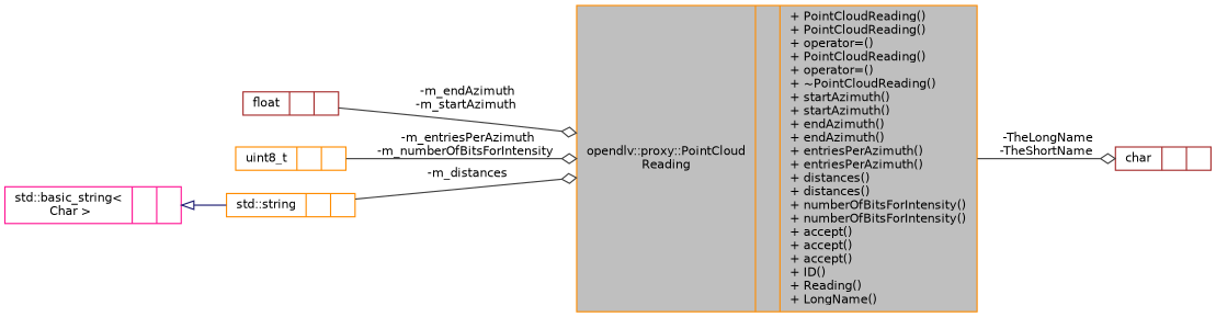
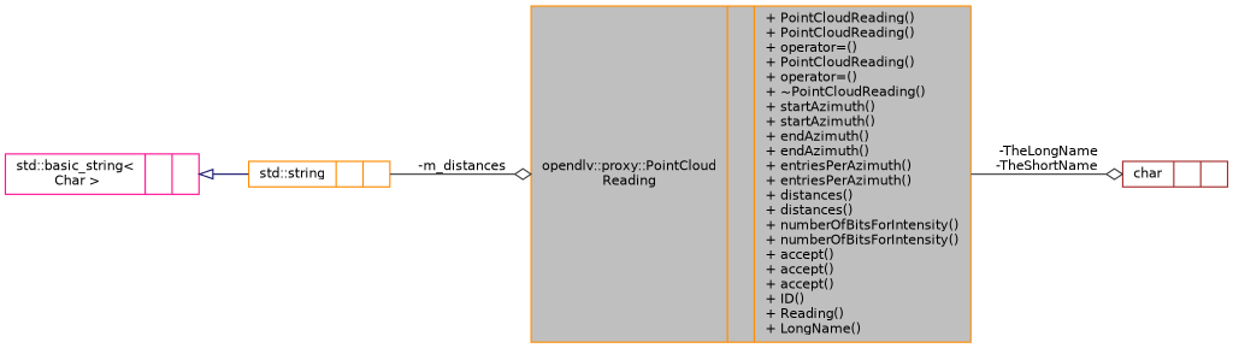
  digraph {
    rankdir=LR
    node [color=darkorange fillcolor=white fontname=Helvetica fontsize=10 shape=record style=filled]
    edge [arrowhead=odiamond color=grey25 fontname=Helvetica fontsize=10 labelfontname=Helvetica labelfontsize=10 style=solid]
    n1 [fillcolor=grey75 fontcolor=black height=0.2 label="{opendlv::proxy::PointCloud\lReading\n||+ PointCloudReading()\l+ PointCloudReading()\l+ operator=()\l+ PointCloudReading()\l+ operator=()\l+ ~PointCloudReading()\l+ startAzimuth()\l+ startAzimuth()\l+ endAzimuth()\l+ endAzimuth()\l+ entriesPerAzimuth()\l+ entriesPerAzimuth()\l+ distances()\l+ distances()\l+ numberOfBitsForIntensity()\l+ numberOfBitsForIntensity()\l+ accept()\l+ accept()\l+ accept()\l+ ID()\l+ Reading()\l+ LongName()\l}" width=0.4]
    n2 [color=brown height=0.2 label="{char\n||}" width=0.4]
-   n3 [color=brown height=0.2 label="{float\n||}" width=0.4]
-   n4 [height=0.2 label="{uint8_t\n||}" width=0.4]
    n5 [height=0.2 label="{std::string\n||}" width=0.4]
    n6 [color=deeppink height=0.2 label="{std::basic_string\<\l Char \>\n||}" width=0.4]
    n1 -> n2 [label=" -TheLongName\n-TheShortName"]
-   n3 -> n1 [label=" -m_endAzimuth\n-m_startAzimuth"]
-   n4 -> n1 [label=" -m_entriesPerAzimuth\n-m_numberOfBitsForIntensity"]
    n5 -> n1 [label=" -m_distances"]
    n6 -> n5 [arrowtail=onormal color=midnightblue dir=back arrowhead=""]
  }
